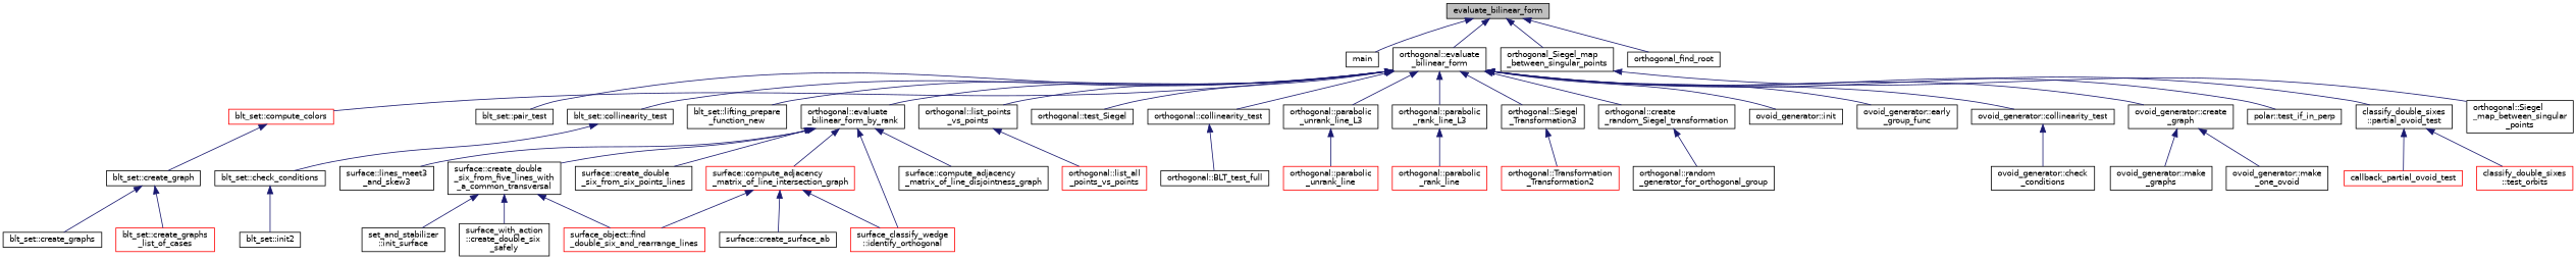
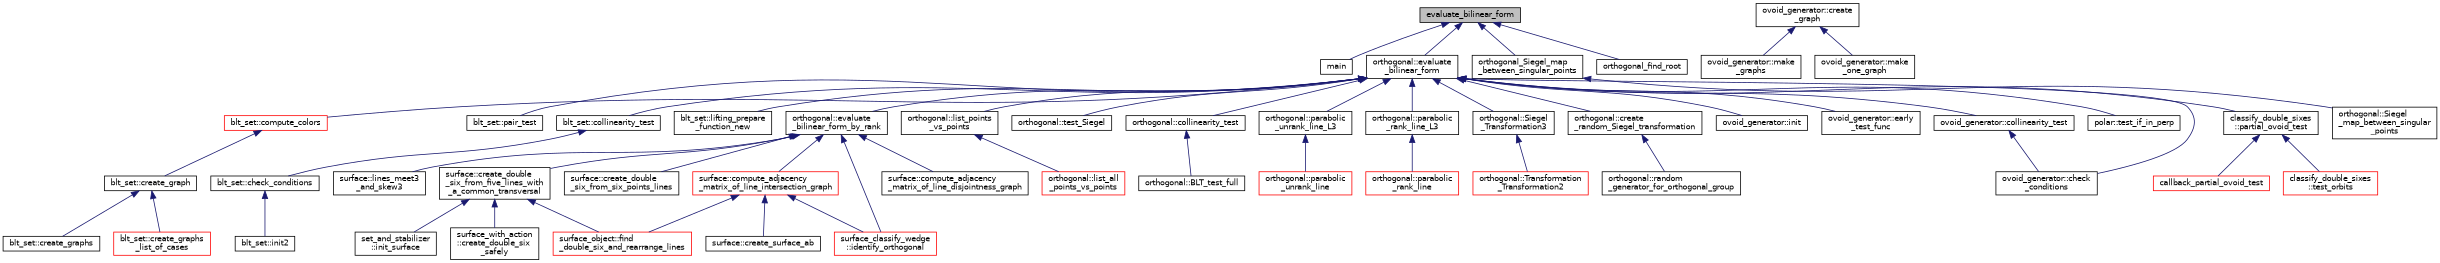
  digraph {
    rankdir=TB
    node [color=black fillcolor=white fontname=Helvetica fontsize=10 shape=record style=filled]
    edge [color=midnightblue dir=back fontname=Helvetica fontsize=10 labelfontname=Helvetica labelfontsize=10 style=solid]
    n1 [fillcolor=grey75 fontcolor=black height=0.2 label=evaluate_bilinear_form width=0.4]
    n2 [height=0.2 label=main width=0.4]
    n3 [height=0.2 label="orthogonal::evaluate\l_bilinear_form" width=0.4]
    n4 [height=0.2 label="orthogonal_Siegel_map\l_between_singular_points" width=0.4]
    n5 [height=0.2 label=orthogonal_find_root width=0.4]
    n6 [color=red height=0.2 label="blt_set::compute_colors" width=0.4]
    n7 [height=0.2 label="blt_set::pair_test" width=0.4]
    n8 [height=0.2 label="blt_set::collinearity_test" width=0.4]
    n9 [height=0.2 label="blt_set::lifting_prepare\l_function_new" width=0.4]
    n10 [height=0.2 label="orthogonal::evaluate\l_bilinear_form_by_rank" width=0.4]
    n11 [height=0.2 label="orthogonal::list_points\l_vs_points" width=0.4]
    n12 [height=0.2 label="orthogonal::test_Siegel" width=0.4]
    n13 [height=0.2 label="orthogonal::collinearity_test" width=0.4]
    n14 [height=0.2 label="orthogonal::parabolic\l_unrank_line_L3" width=0.4]
    n15 [height=0.2 label="orthogonal::parabolic\l_rank_line_L3" width=0.4]
    n16 [height=0.2 label="orthogonal::Siegel\l_Transformation3" width=0.4]
    n17 [height=0.2 label="orthogonal::create\l_random_Siegel_transformation" width=0.4]
    n18 [height=0.2 label="ovoid_generator::init" width=0.4]
-   n19 [height=0.2 label="ovoid_generator::early\l_group_func" width=0.4]
+   n19 [height=0.2 label="ovoid_generator::early\l_test_func" width=0.4]
    n20 [height=0.2 label="ovoid_generator::collinearity_test" width=0.4]
    n21 [height=0.2 label="ovoid_generator::create\l_graph" width=0.4]
    n22 [height=0.2 label="polar::test_if_in_perp" width=0.4]
    n23 [height=0.2 label="classify_double_sixes\l::partial_ovoid_test" width=0.4]
    n24 [height=0.2 label="orthogonal::Siegel\l_map_between_singular\l_points" width=0.4]
    n25 [height=0.2 label="blt_set::create_graph" width=0.4]
    n26 [height=0.2 label="blt_set::check_conditions" width=0.4]
    n27 [height=0.2 label="surface::lines_meet3\l_and_skew3" width=0.4]
    n28 [height=0.2 label="surface::create_double\l_six_from_five_lines_with\l_a_common_transversal" width=0.4]
    n29 [height=0.2 label="surface::create_double\l_six_from_six_points_lines" width=0.4]
    n30 [color=red height=0.2 label="surface::compute_adjacency\l_matrix_of_line_intersection_graph" width=0.4]
    n31 [color=red height=0.2 label="surface_classify_wedge\l::identify_orthogonal" width=0.4]
    n32 [height=0.2 label="surface::compute_adjacency\l_matrix_of_line_disjointness_graph" width=0.4]
    n33 [color=red height=0.2 label="orthogonal::list_all\l_points_vs_points" width=0.4]
    n34 [height=0.2 label="orthogonal::BLT_test_full" width=0.4]
    n35 [color=red height=0.2 label="orthogonal::parabolic\l_unrank_line" width=0.4]
    n36 [color=red height=0.2 label="orthogonal::parabolic\l_rank_line" width=0.4]
    n37 [color=red height=0.2 label="orthogonal::Transformation\l_Transformation2" width=0.4]
    n38 [height=0.2 label="orthogonal::random\l_generator_for_orthogonal_group" width=0.4]
    n39 [height=0.2 label="ovoid_generator::check\l_conditions" width=0.4]
    n40 [height=0.2 label="ovoid_generator::make\l_graphs" width=0.4]
-   n41 [height=0.2 label="ovoid_generator::make\l_one_ovoid" width=0.4]
+   n41 [height=0.2 label="ovoid_generator::make\l_one_graph" width=0.4]
    n42 [color=red height=0.2 label=callback_partial_ovoid_test width=0.4]
    n43 [color=red height=0.2 label="classify_double_sixes\l::test_orbits" width=0.4]
    n44 [height=0.2 label="blt_set::create_graphs" width=0.4]
    n45 [color=red height=0.2 label="blt_set::create_graphs\l_list_of_cases" width=0.4]
    n46 [height=0.2 label="blt_set::init2" width=0.4]
    n47 [color=red height=0.2 label="surface_object::find\l_double_six_and_rearrange_lines" width=0.4]
    n48 [height=0.2 label="set_and_stabilizer\l::init_surface" width=0.4]
    n49 [height=0.2 label="surface_with_action\l::create_double_six\l_safely" width=0.4]
    n50 [height=0.2 label="surface::create_surface_ab" width=0.4]
    n1 -> n2
    n1 -> n3
    n1 -> n4
    n1 -> n5
    n3 -> n6
    n3 -> n7
    n3 -> n8
    n3 -> n9
    n3 -> n10
    n3 -> n11
    n3 -> n12
    n3 -> n13
    n3 -> n14
    n3 -> n15
    n3 -> n16
    n3 -> n17
    n3 -> n18
    n3 -> n19
    n3 -> n20
-   n3 -> n21
+   n3 -> n39
    n3 -> n22
    n3 -> n23
    n4 -> n24
    n6 -> n25
    n8 -> n26
    n10 -> n27
    n10 -> n28
    n10 -> n29
    n10 -> n30
    n10 -> n31
    n10 -> n32
    n11 -> n33
    n13 -> n34
    n14 -> n35
    n15 -> n36
    n16 -> n37
    n17 -> n38
    n20 -> n39
    n21 -> n40
    n21 -> n41
    n23 -> n42
    n23 -> n43
    n25 -> n44
    n25 -> n45
    n26 -> n46
    n28 -> n47
    n28 -> n48
    n28 -> n49
    n30 -> n31
    n30 -> n47
    n30 -> n50
  }
